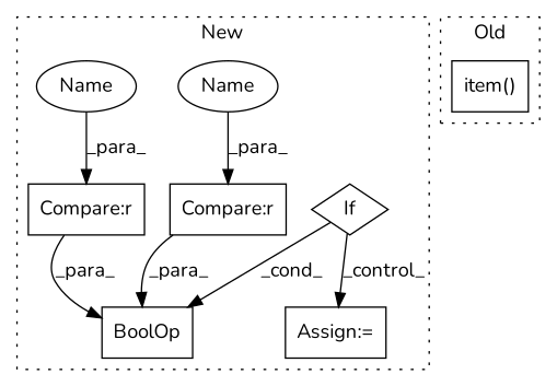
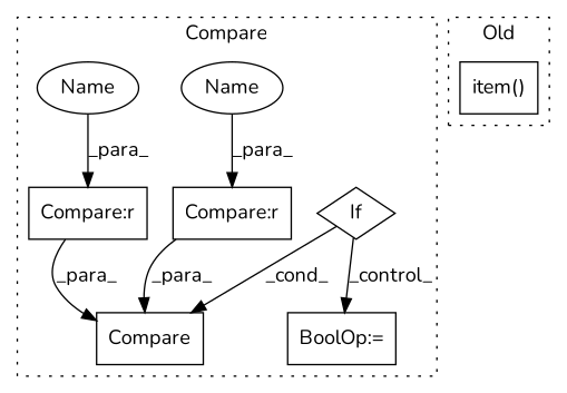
  digraph {
    fontname=Nunito
    node [a=40 fontname=Nunito l=4 s=15487 shape=box]
    edge [fontname=Nunito]
-   n1 [a=72 l=56 label=BoolOp]
+   n1 [a=72 l=56 label=Compare]
    n2 [a=96 l=3 label=If s=15484 shape=diamond]
-   n3 [a=68 label="Assign:=" s=15561]
+   n3 [a=68 label="BoolOp:=" s=15561]
    n4 [l=28 label="Compare:r" s=15515]
    n5 [l=23 label="Compare:r"]
    n6 [a=87 label=Name s=15506 shape=ellipse]
    n7 [a=87 label=Name s=15539 shape=ellipse]
    n8 [a=75 l=11 label="item()" s=14372]
    subgraph cluster_1 {
-     label=New
+     label=Compare
      style=dotted
      n1
      n2
      n3
      n4
      n5
      n6
      n7
    }
    subgraph cluster_2 {
      label=Old
      style=dotted
      n8
    }
    n2 -> n1 [label=_cond_]
    n2 -> n3 [label=_control_]
    n4 -> n1 [label=_para_]
    n5 -> n1 [label=_para_]
    n6 -> n5 [label=_para_]
    n7 -> n4 [label=_para_]
  }
